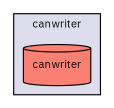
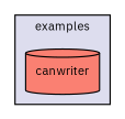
  digraph {
    compound=true
    fontname="IBM Plex Sans"
    n1 [fillcolor=salmon fontname="IBM Plex Sans" fontsize=10 label=canwriter pencolor=black shape=cylinder style=filled color=black]
    subgraph cluster_1 {
      bgcolor="#ddddee"
      fontsize=10
-     label=canwriter
+     label=examples
      pencolor=black
      n1
    }
  }
